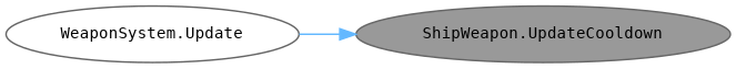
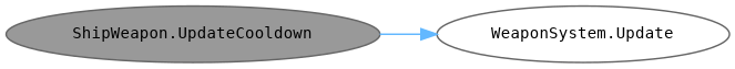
  digraph {
    rankdir=RL
    node [fontname=Consolas fontsize=10 margin=0.1 style=filled]
    n1 [color=gray40 fillcolor=grey60 fontcolor=black height=0.2 label="ShipWeapon.UpdateCooldown" width=0.4]
    n2 [color=grey40 fillcolor=white height=0.2 label="WeaponSystem.Update" width=0.4]
-   n1 -> n2 [color=steelblue1 dir=back fontname=Helvetica fontsize=10 labelfontname=Helvetica labelfontsize=10 style=solid]
+   n2 -> n1 [color=steelblue1 dir=back fontname=Helvetica fontsize=10 labelfontname=Helvetica labelfontsize=10 style=solid]
  }
